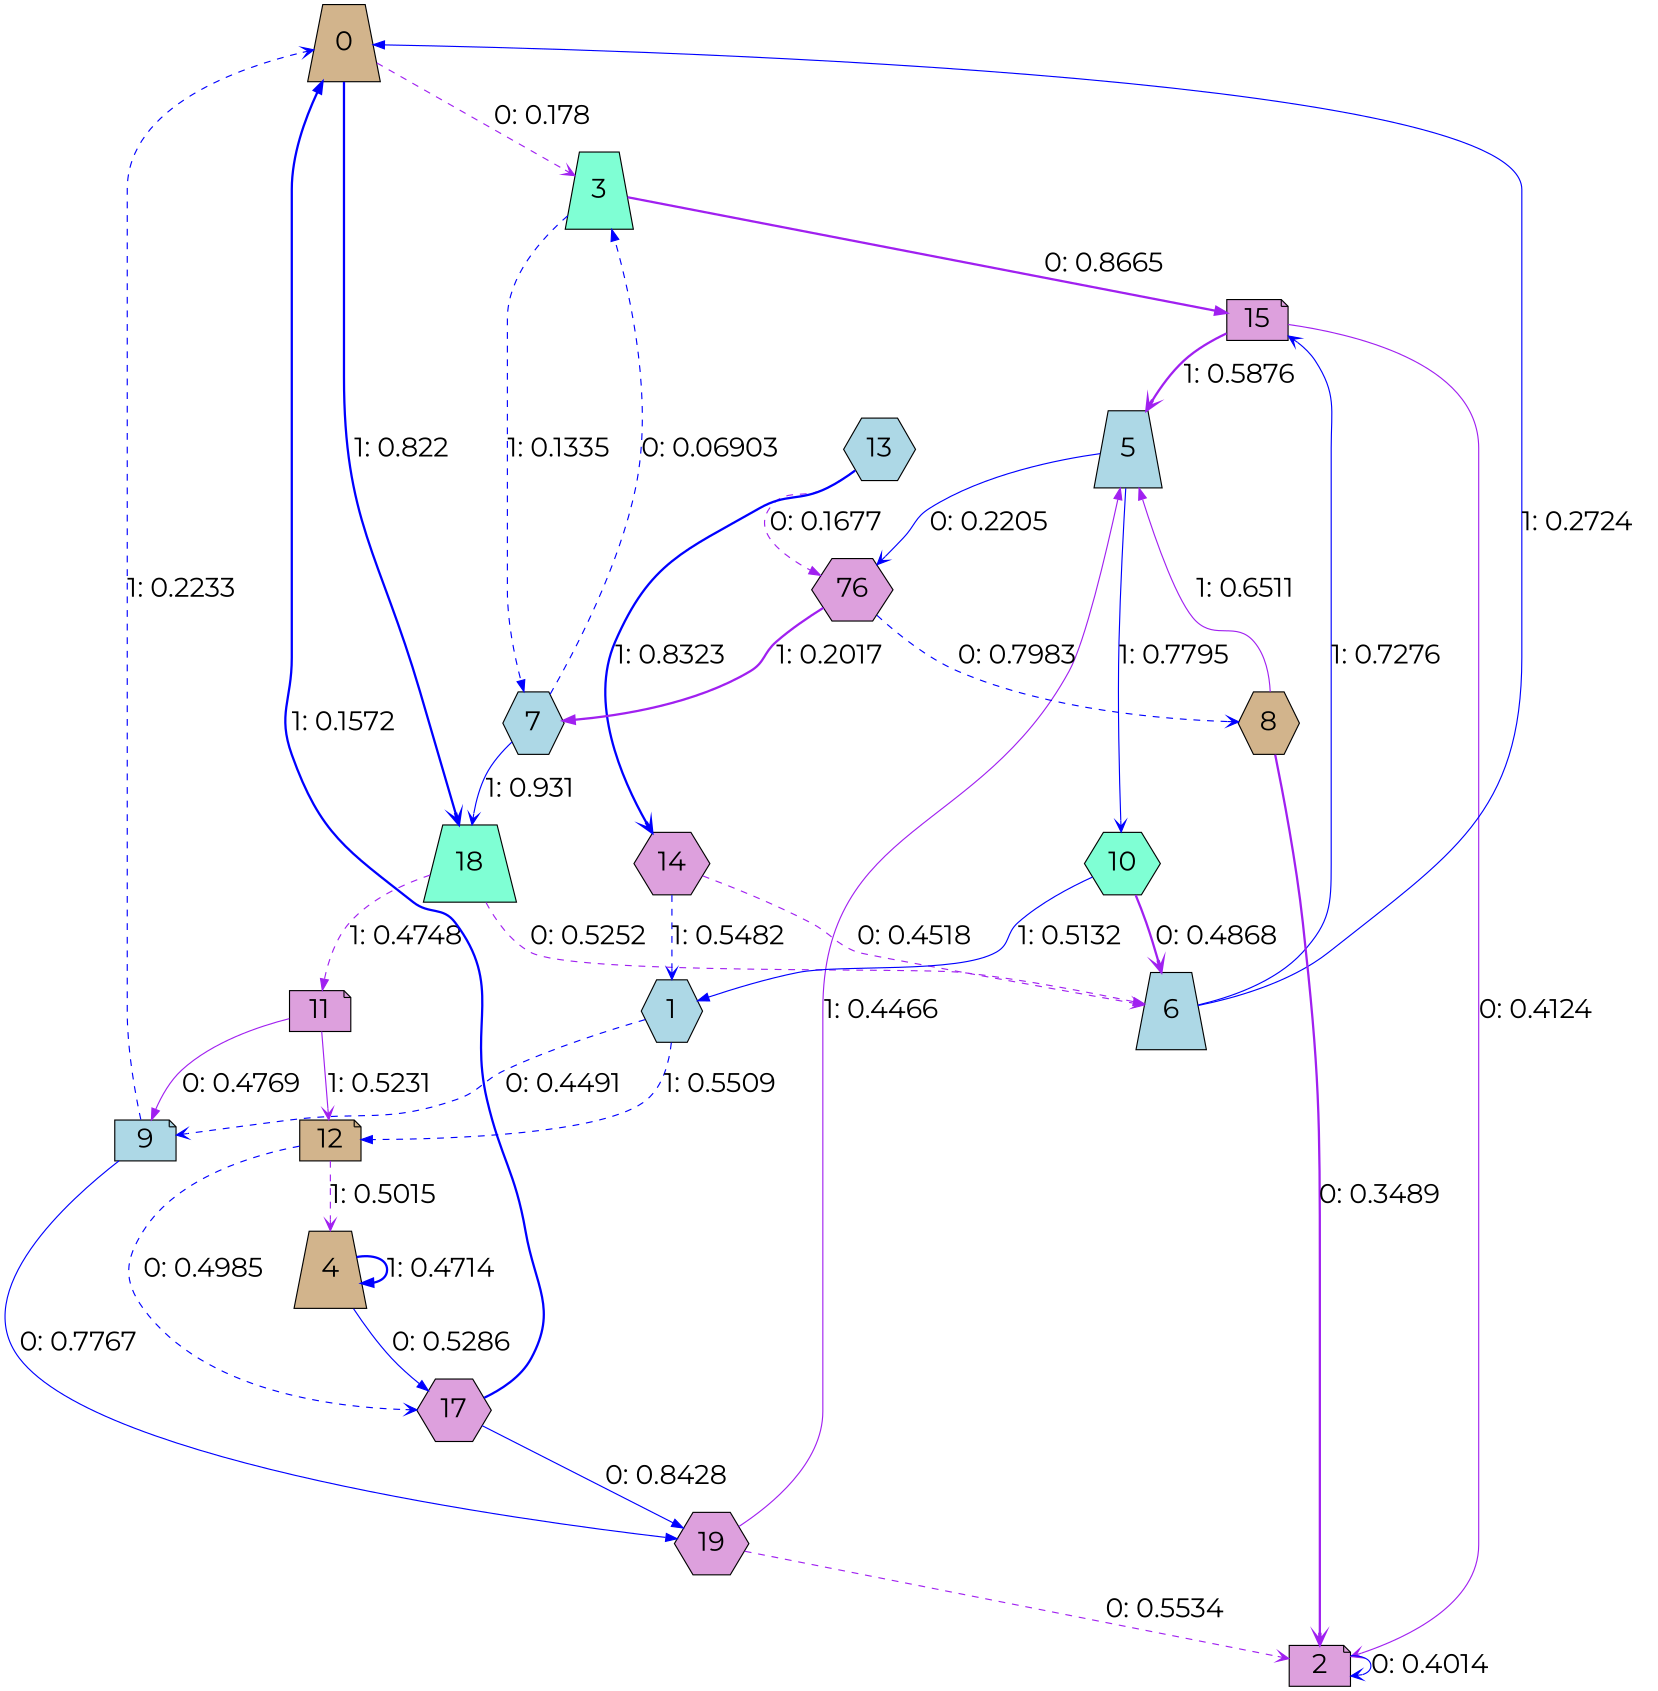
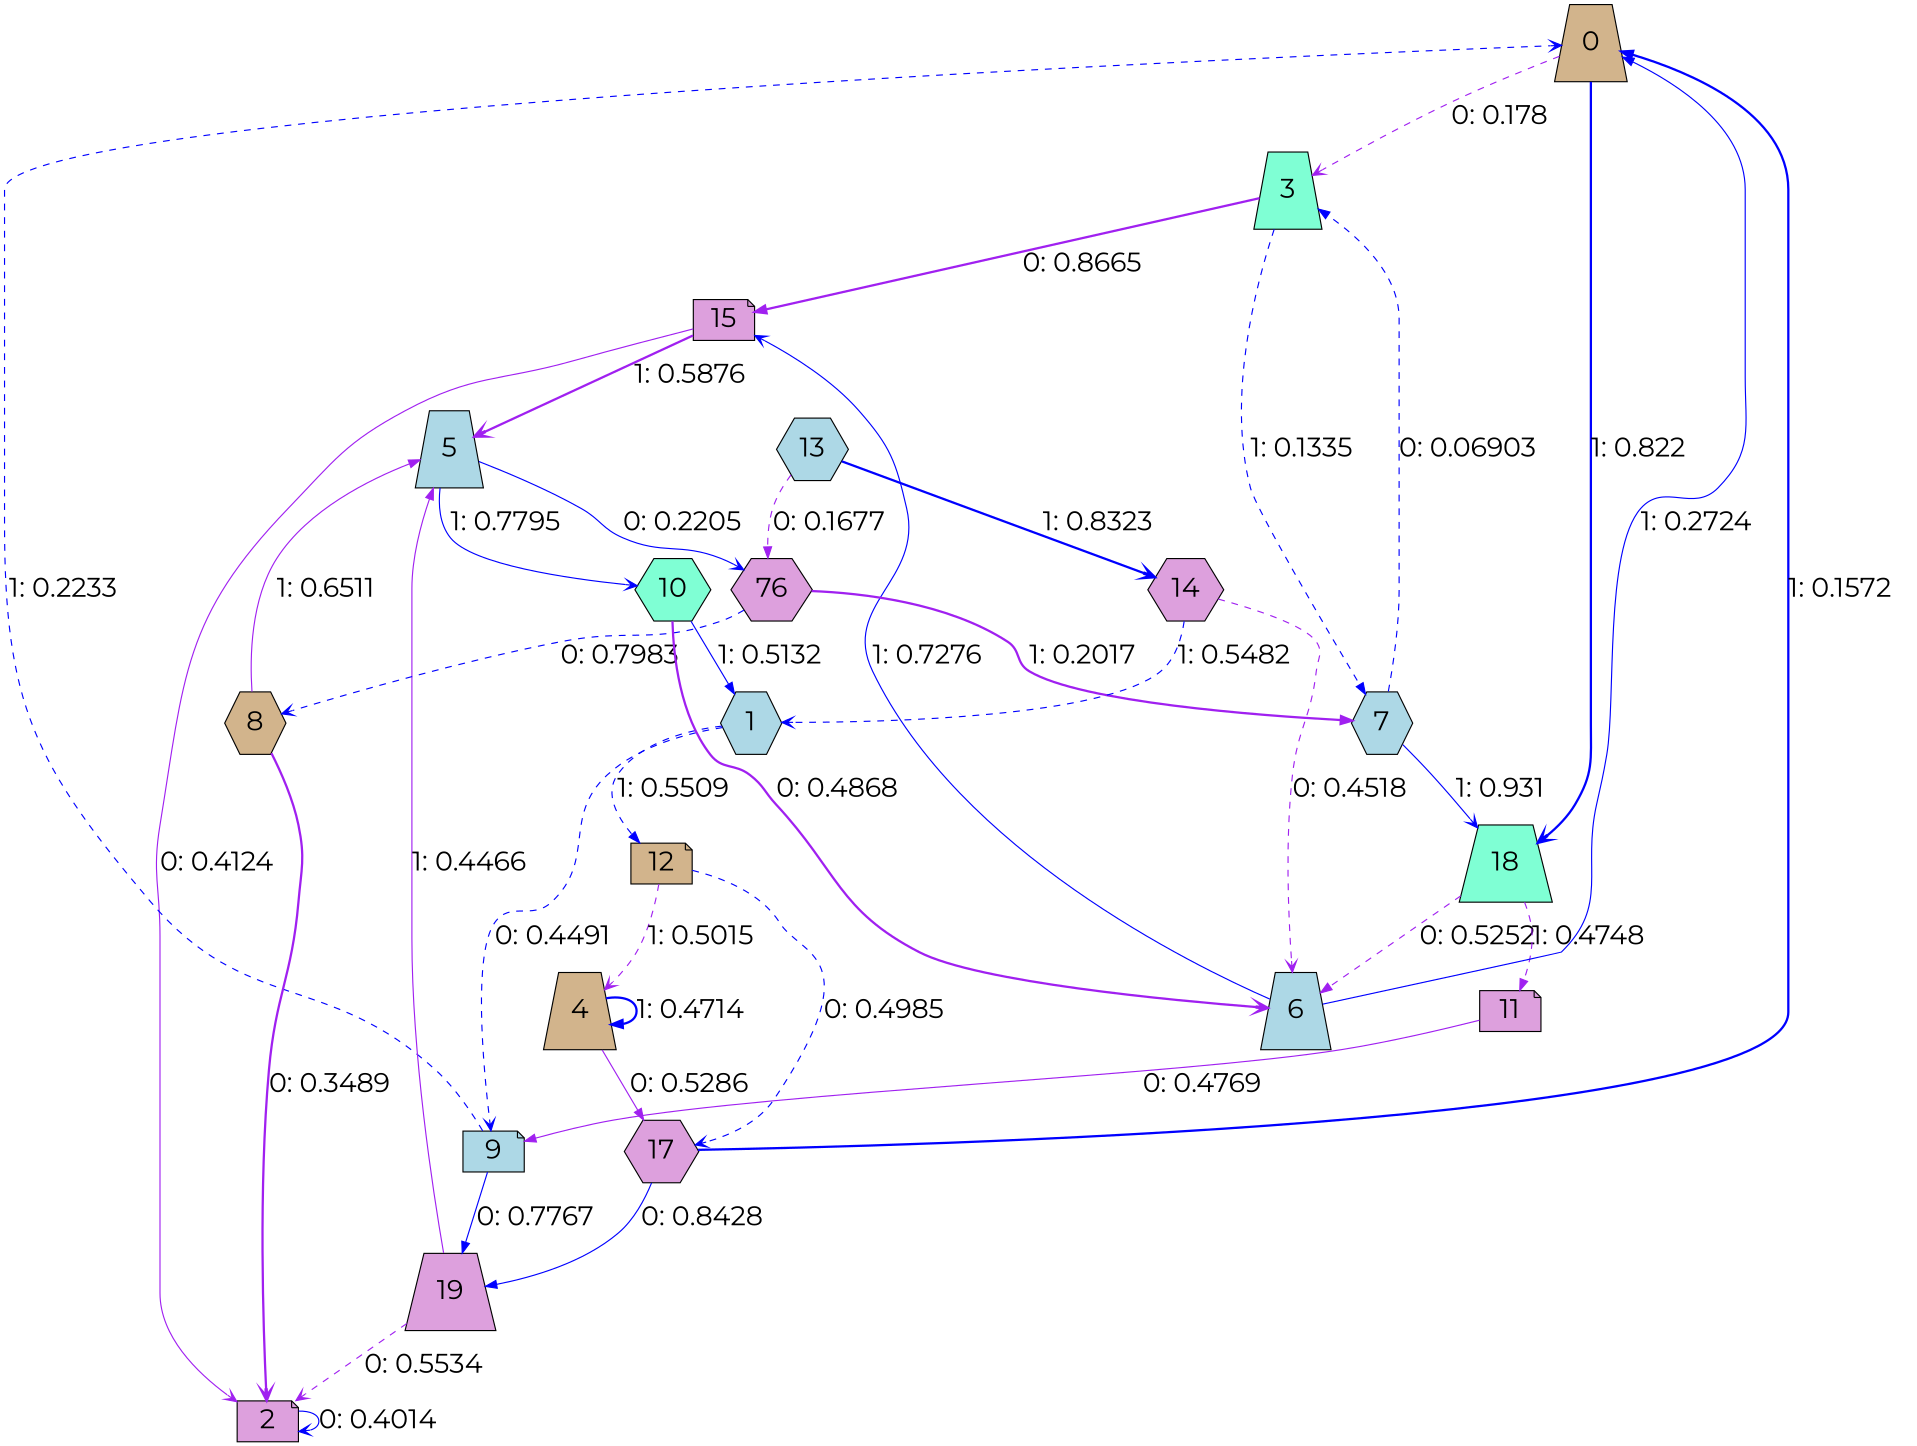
  digraph {
    fontname=Montserrat
    node [fillcolor=plum fontname=Montserrat fontsize=24 shape=hexagon style=filled]
    edge [arrowhead=vee color=blue fontname=Montserrat fontsize=24 style=dashed]
    0 [fillcolor=tan shape=trapezium]
    3 [fillcolor=aquamarine shape=trapezium]
    18 [fillcolor=aquamarine shape=trapezium]
    15 [shape=note]
    7 [fillcolor=lightblue]
    6 [fillcolor=lightblue shape=trapezium]
    11 [shape=note]
    2 [shape=note]
    5 [fillcolor=lightblue shape=trapezium]
    9 [fillcolor=lightblue shape=note]
    12 [fillcolor=tan shape=note]
    1 [fillcolor=lightblue]
-   19
+   19 [shape=trapezium]
    4 [fillcolor=tan shape=trapezium]
    17
    13 [fillcolor=lightblue]
    n17 [label=76]
    14
    8 [fillcolor=tan]
    10 [fillcolor=aquamarine]
    0 -> 3 [color=purple label="0: 0.178    "]
    0 -> 18 [label="1: 0.822    " style=bold]
    3 -> 15 [arrowhead=normal color=purple label="0: 0.8665   " style=bold]
    3 -> 7 [arrowhead=normal label="1: 0.1335   "]
    18 -> 6 [arrowhead=normal color=purple label="0: 0.5252   "]
    18 -> 11 [arrowhead=normal color=purple label="1: 0.4748   "]
    15 -> 2 [color=purple label="0: 0.4124   " style=solid]
    15 -> 5 [color=purple label="1: 0.5876   " style=bold]
    7 -> 3 [arrowhead=normal label="0: 0.06903  "]
    7 -> 18 [label="1: 0.931    " style=solid]
    6 -> 0 [arrowhead=normal label="1: 0.2724   " style=solid]
    6 -> 15 [label="1: 0.7276   " style=solid]
    11 -> 9 [arrowhead=normal color=purple label="0: 0.4769   " style=solid]
-   11 -> 12 [color=purple label="1: 0.5231   " style=solid]
    2 -> 2 [label="0: 0.4014   " style=solid]
    5 -> n17 [label="0: 0.2205   " style=solid]
    5 -> 10 [label="1: 0.7795   " style=solid]
    9 -> 0 [label="1: 0.2233   "]
    9 -> 19 [arrowhead=normal label="0: 0.7767   " style=solid]
    12 -> 4 [color=purple label="1: 0.5015   "]
    12 -> 17 [label="0: 0.4985   "]
    1 -> 9 [label="0: 0.4491   "]
    1 -> 12 [arrowhead=normal label="1: 0.5509   "]
    19 -> 2 [color=purple label="0: 0.5534   "]
    19 -> 5 [arrowhead=normal color=purple label="1: 0.4466   " style=solid]
    4 -> 4 [arrowhead=normal label="1: 0.4714   " style=bold]
-   4 -> 17 [arrowhead=normal label="0: 0.5286   " style=solid]
+   4 -> 17 [arrowhead=normal color=purple label="0: 0.5286   " style=solid]
    17 -> 0 [arrowhead=normal label="1: 0.1572   " style=bold]
    17 -> 19 [arrowhead=normal label="0: 0.8428   " style=solid]
    13 -> n17 [arrowhead=normal color=purple label="0: 0.1677   "]
    13 -> 14 [label="1: 0.8323   " style=bold]
    n17 -> 7 [arrowhead=normal color=purple label="1: 0.2017   " style=bold]
    n17 -> 8 [label="0: 0.7983   "]
    14 -> 6 [color=purple label="0: 0.4518   "]
    14 -> 1 [label="1: 0.5482   "]
    8 -> 2 [color=purple label="0: 0.3489   " style=bold]
    8 -> 5 [arrowhead=normal color=purple label="1: 0.6511   " style=solid]
    10 -> 6 [color=purple label="0: 0.4868   " style=bold]
    10 -> 1 [arrowhead=normal label="1: 0.5132   " style=solid]
  }
